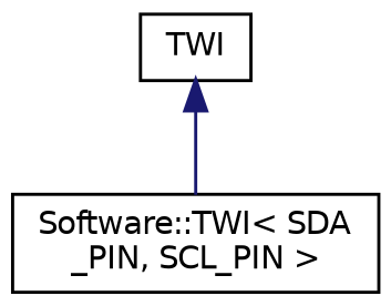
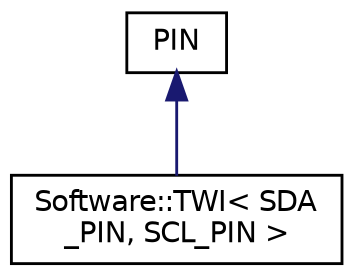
  digraph {
    rankdir=TB
    node [color=black fillcolor=white fontname=Helvetica fontsize=10 shape=record style=filled]
-   n1 [height=0.2 label=TWI width=0.4]
+   n1 [height=0.2 label=PIN width=0.4]
    n2 [height=0.2 label="Software::TWI\< SDA\l_PIN, SCL_PIN \>" width=0.4]
    n1 -> n2 [color=midnightblue dir=back fontname=Helvetica fontsize=10 labelfontname=Helvetica labelfontsize=10 style=solid]
  }
